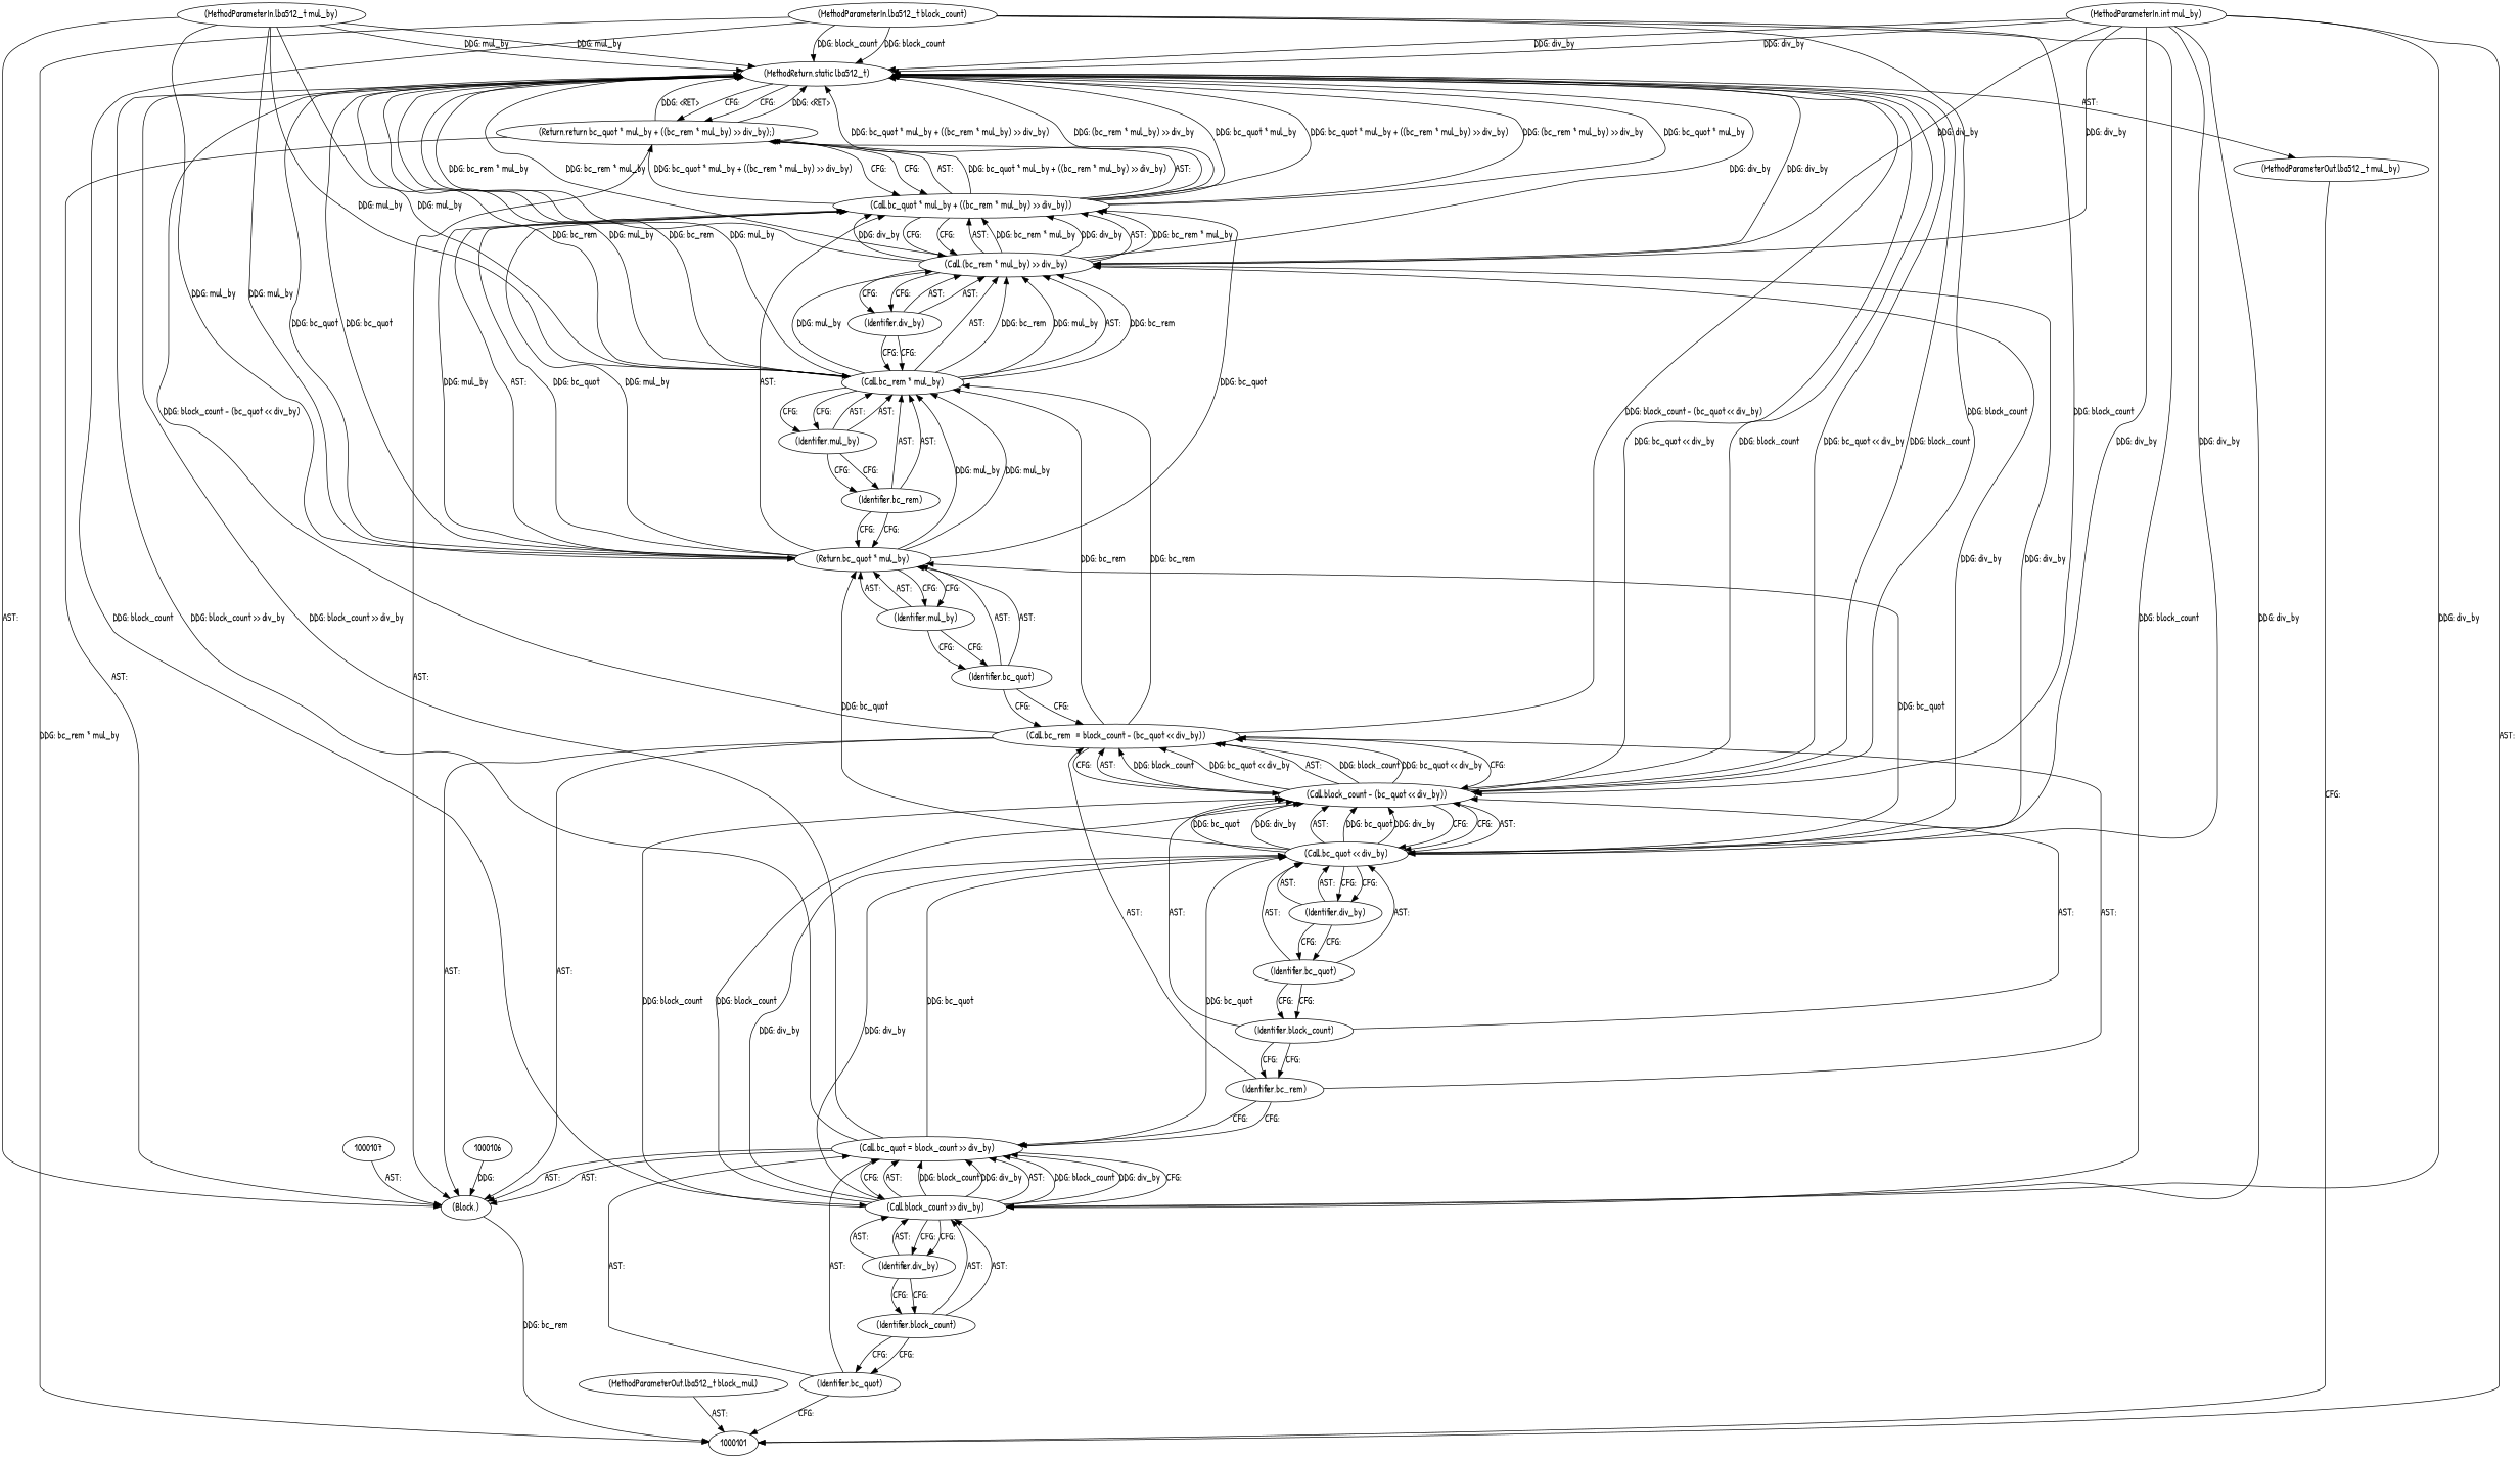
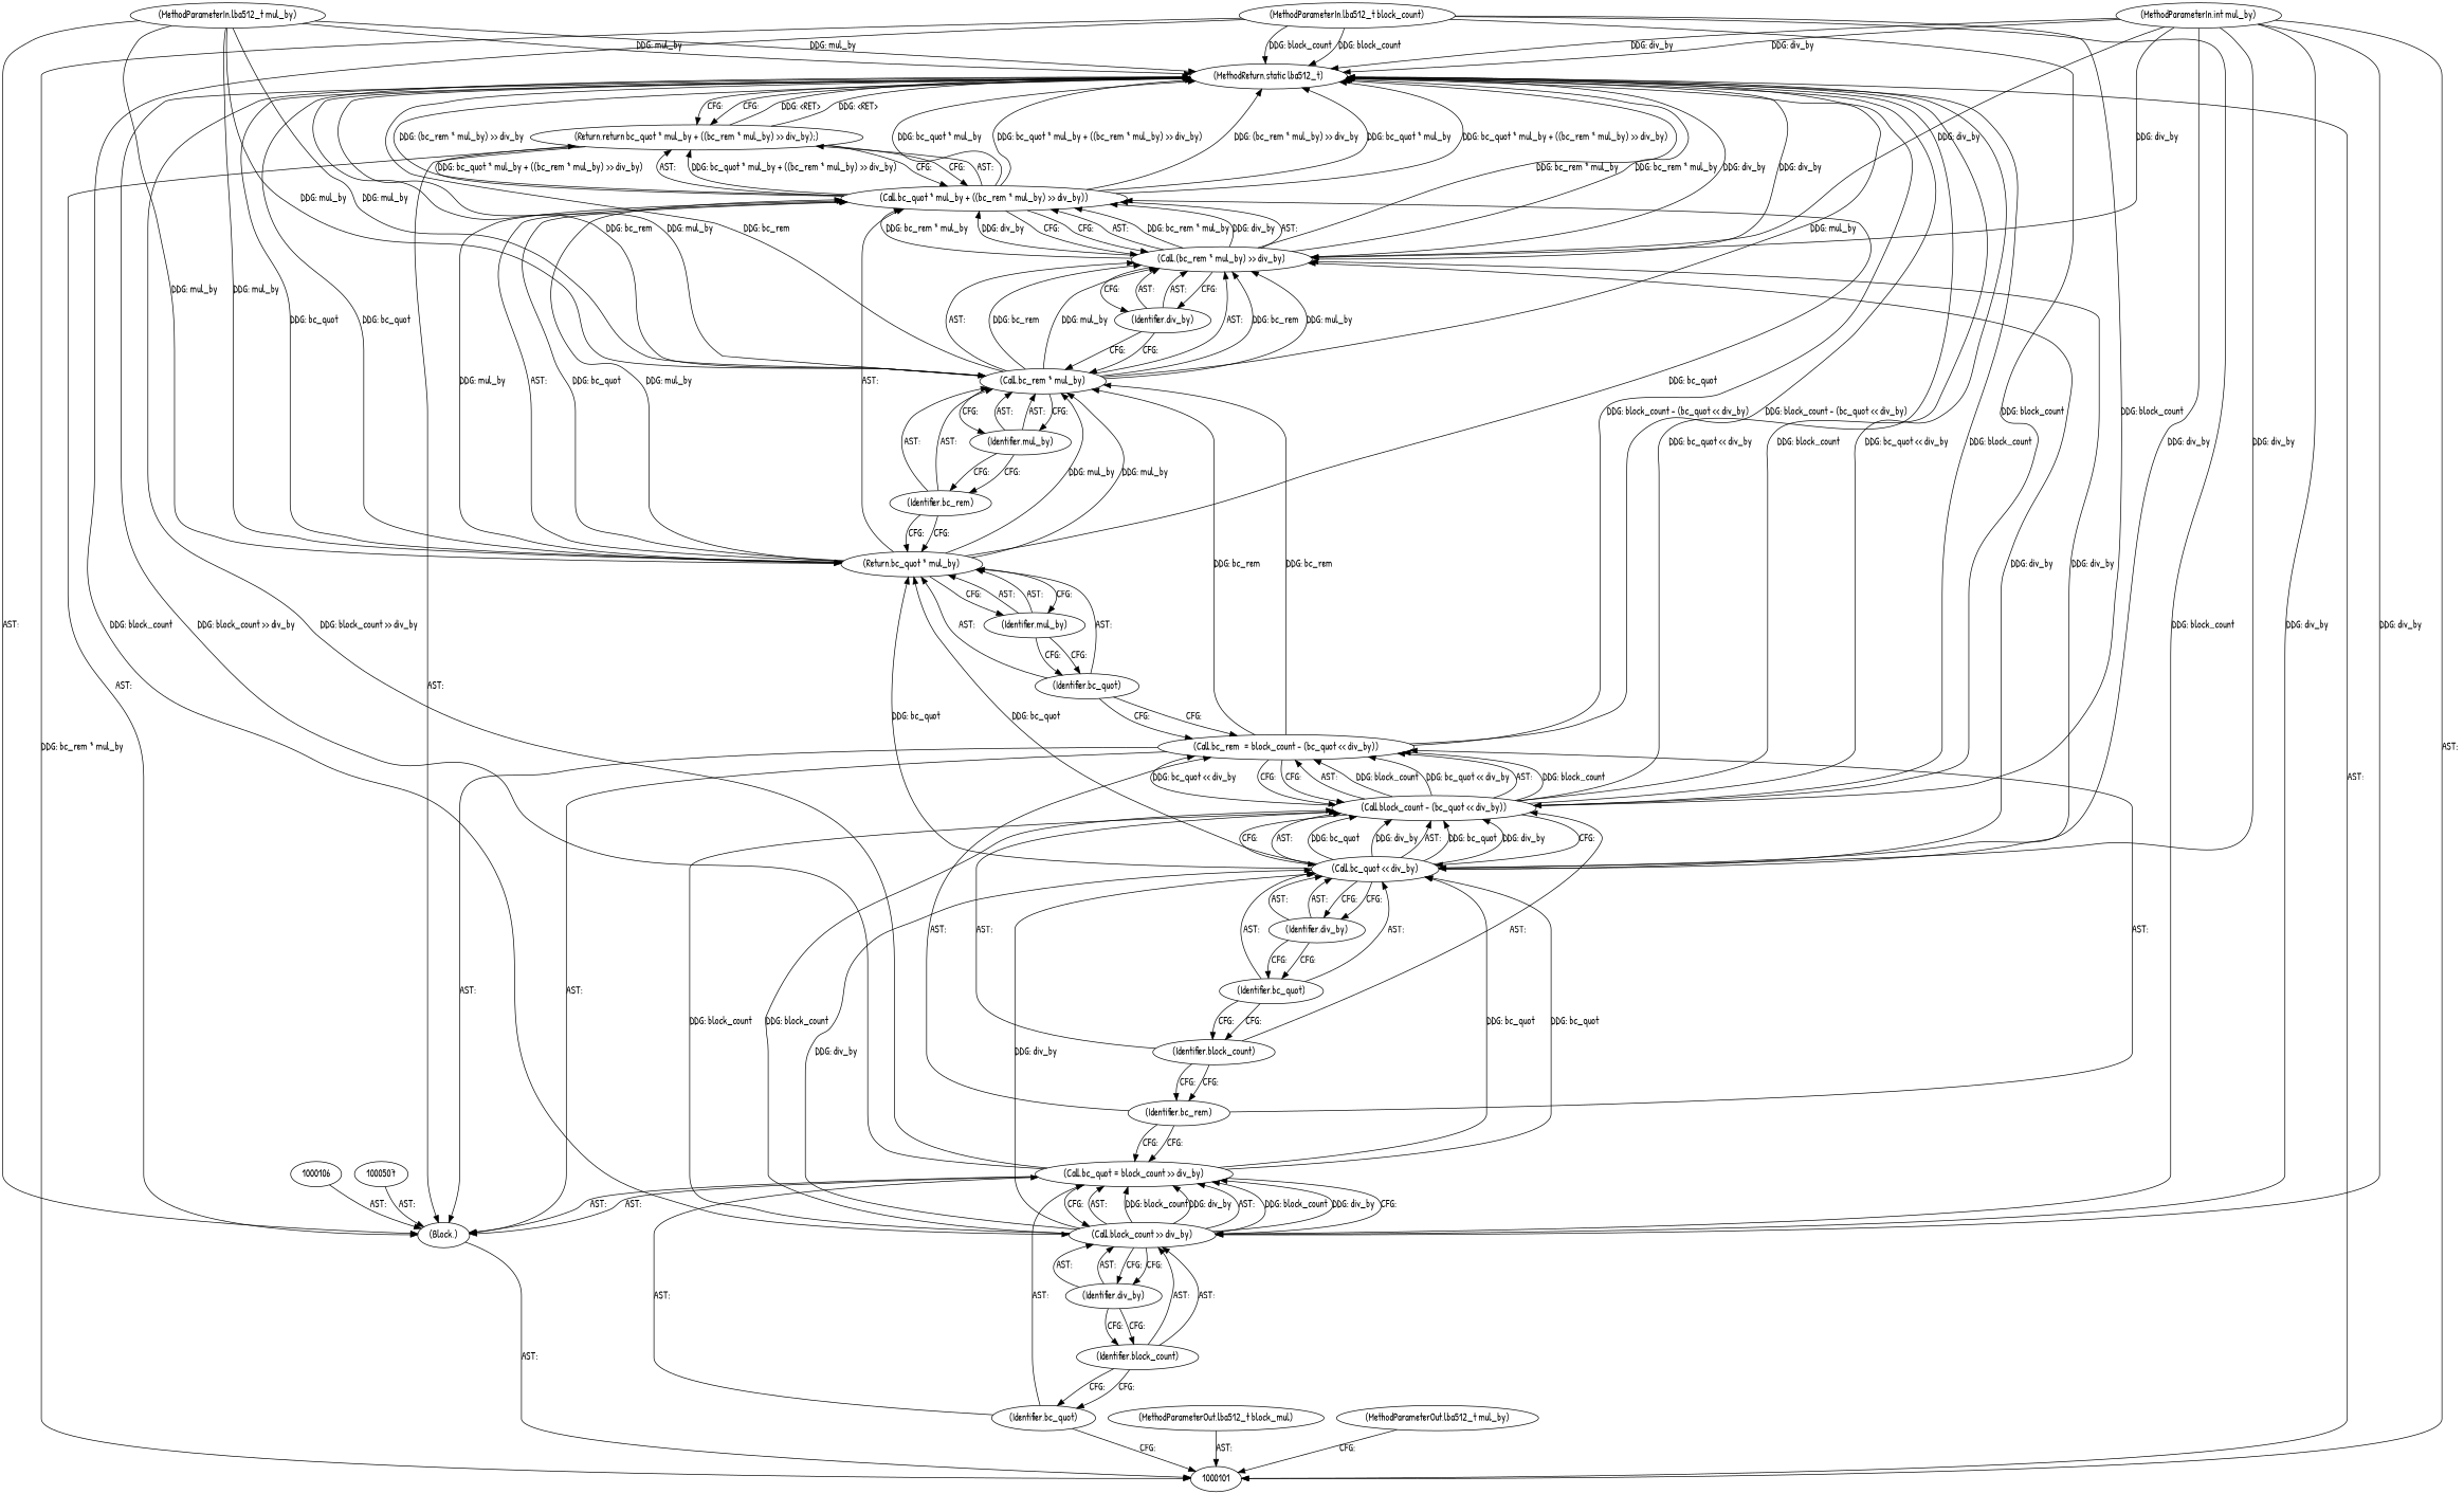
  digraph {
    fontname="Patrick Hand"
    node [fontname="Patrick Hand"]
    edge [fontname="Patrick Hand"]
    n1 [label="(MethodReturn,static lba512_t)"]
    n2 [label="(Return,return bc_quot * mul_by + ((bc_rem * mul_by) >> div_by);)"]
    1000101
    n4 [label="(Block,)"]
    n5 [label="(Call,bc_quot * mul_by + ((bc_rem * mul_by) >> div_by))"]
    n6 [label="(MethodParameterIn,lba512_t block_count)"]
    n7 [label="(Call,block_count >> div_by)"]
    n8 [label="(Call,block_count - (bc_quot << div_by))"]
    n9 [label="(Call,bc_quot << div_by)"]
    n10 [label="(Call,bc_quot = block_count >> div_by)"]
    n11 [label="(Identifier,div_by)"]
    n12 [label="(Call,bc_rem  = block_count - (bc_quot << div_by))"]
    n13 [label="(MethodParameterOut,lba512_t block_mul)"]
    n14 [label="(MethodParameterIn,lba512_t mul_by)"]
    n15 [label="(Call,bc_rem * mul_by)"]
    n16 [label="(Return,bc_quot * mul_by)"]
    n17 [label="(Call,(bc_rem * mul_by) >> div_by)"]
    n18 [label="(Identifier,mul_by)"]
    n19 [label="(Identifier,mul_by)"]
    n20 [label="(MethodParameterOut,lba512_t mul_by)"]
    n21 [label="(MethodParameterIn,int mul_by)"]
    n22 [label="(Identifier,div_by)"]
    n23 [label="(Identifier,div_by)"]
    n24 [label="(Identifier,bc_quot)"]
    n25 [label="(Identifier,block_count)"]
    n26 [label="(Identifier,bc_rem)"]
    n27 [label="(Identifier,block_count)"]
    n28 [label="(Identifier,bc_quot)"]
    n29 [label="(Identifier,bc_quot)"]
    n30 [label="(Identifier,bc_rem)"]
    1000106
-   1000107
+   1000107 [label=1000507]
    n1 -> n2 [label="CFG: "]
    n1 -> n2 [label="CFG: "]
-   n1 -> n20 [label="AST: "]
+   n1 -> 1000101 [label="AST: "]
    n2 -> n1 [label="DDG: <RET>"]
    n2 -> n1 [label="DDG: <RET>"]
    n2 -> n4 [label="AST: "]
    n2 -> n4 [label="AST: "]
    n2 -> n5 [label="CFG: "]
    n2 -> n5 [label="CFG: "]
-   n4 -> 1000101 [label="DDG: bc_rem"]
+   n4 -> 1000101 [label="AST: "]
    n5 -> n1 [label="DDG: (bc_rem * mul_by) >> div_by"]
    n5 -> n1 [label="DDG: bc_quot * mul_by"]
    n5 -> n1 [label="DDG: bc_quot * mul_by + ((bc_rem * mul_by) >> div_by)"]
    n5 -> n1 [label="DDG: (bc_rem * mul_by) >> div_by"]
    n5 -> n1 [label="DDG: bc_quot * mul_by"]
    n5 -> n1 [label="DDG: bc_quot * mul_by + ((bc_rem * mul_by) >> div_by)"]
    n5 -> n2 [label="AST: "]
    n5 -> n2 [label="DDG: bc_quot * mul_by + ((bc_rem * mul_by) >> div_by)"]
    n5 -> n2 [label="AST: "]
    n5 -> n2 [label="DDG: bc_quot * mul_by + ((bc_rem * mul_by) >> div_by)"]
    n5 -> n17 [label="CFG: "]
    n5 -> n17 [label="CFG: "]
    n6 -> n1 [label="DDG: block_count"]
    n6 -> n1 [label="DDG: block_count"]
    n6 -> 1000101 [label="DDG: bc_rem * mul_by"]
    n6 -> n7 [label="DDG: block_count"]
    n6 -> n7 [label="DDG: block_count"]
    n6 -> n8 [label="DDG: block_count"]
    n6 -> n8 [label="DDG: block_count"]
    n7 -> n8 [label="DDG: block_count"]
    n7 -> n8 [label="DDG: block_count"]
    n7 -> n9 [label="DDG: div_by"]
    n7 -> n9 [label="DDG: div_by"]
    n7 -> n10 [label="AST: "]
    n7 -> n10 [label="DDG: block_count"]
    n7 -> n10 [label="DDG: div_by"]
    n7 -> n10 [label="AST: "]
    n7 -> n10 [label="DDG: block_count"]
    n7 -> n10 [label="DDG: div_by"]
    n7 -> n11 [label="CFG: "]
    n7 -> n11 [label="CFG: "]
    n8 -> n1 [label="DDG: bc_quot << div_by"]
    n8 -> n1 [label="DDG: block_count"]
    n8 -> n1 [label="DDG: bc_quot << div_by"]
    n8 -> n1 [label="DDG: block_count"]
    n8 -> n9 [label="CFG: "]
    n8 -> n9 [label="CFG: "]
    n8 -> n12 [label="AST: "]
    n8 -> n12 [label="DDG: block_count"]
    n8 -> n12 [label="DDG: bc_quot << div_by"]
    n8 -> n12 [label="AST: "]
    n8 -> n12 [label="DDG: block_count"]
    n8 -> n12 [label="DDG: bc_quot << div_by"]
    n9 -> n8 [label="AST: "]
    n9 -> n8 [label="DDG: bc_quot"]
    n9 -> n8 [label="DDG: div_by"]
    n9 -> n8 [label="AST: "]
    n9 -> n8 [label="DDG: bc_quot"]
    n9 -> n8 [label="DDG: div_by"]
    n9 -> n16 [label="DDG: bc_quot"]
    n9 -> n16 [label="DDG: bc_quot"]
    n9 -> n17 [label="DDG: div_by"]
    n9 -> n17 [label="DDG: div_by"]
    n9 -> n22 [label="CFG: "]
    n9 -> n22 [label="CFG: "]
    n10 -> n1 [label="DDG: block_count >> div_by"]
    n10 -> n1 [label="DDG: block_count >> div_by"]
    n10 -> n4 [label="AST: "]
    n10 -> n4 [label="AST: "]
    n10 -> n7 [label="CFG: "]
    n10 -> n7 [label="CFG: "]
    n10 -> n9 [label="DDG: bc_quot"]
    n10 -> n9 [label="DDG: bc_quot"]
    n11 -> n7 [label="AST: "]
    n11 -> n7 [label="AST: "]
    n11 -> n25 [label="CFG: "]
    n11 -> n25 [label="CFG: "]
    n12 -> n1 [label="DDG: block_count - (bc_quot << div_by)"]
    n12 -> n1 [label="DDG: block_count - (bc_quot << div_by)"]
    n12 -> n4 [label="AST: "]
    n12 -> n4 [label="AST: "]
    n12 -> n8 [label="CFG: "]
    n12 -> n8 [label="CFG: "]
    n12 -> n15 [label="DDG: bc_rem"]
    n12 -> n15 [label="DDG: bc_rem"]
    n13 -> 1000101 [label="AST: "]
    n14 -> n1 [label="DDG: mul_by"]
    n14 -> n1 [label="DDG: mul_by"]
    n14 -> n4 [label="AST: "]
    n14 -> n15 [label="DDG: mul_by"]
    n14 -> n15 [label="DDG: mul_by"]
    n14 -> n16 [label="DDG: mul_by"]
    n14 -> n16 [label="DDG: mul_by"]
    n15 -> n1 [label="DDG: bc_rem"]
    n15 -> n1 [label="DDG: mul_by"]
    n15 -> n1 [label="DDG: bc_rem"]
    n15 -> n1 [label="DDG: mul_by"]
    n15 -> n17 [label="AST: "]
    n15 -> n17 [label="DDG: bc_rem"]
    n15 -> n17 [label="DDG: mul_by"]
    n15 -> n17 [label="AST: "]
    n15 -> n17 [label="DDG: bc_rem"]
    n15 -> n17 [label="DDG: mul_by"]
    n15 -> n18 [label="CFG: "]
    n15 -> n18 [label="CFG: "]
    n16 -> n1 [label="DDG: bc_quot"]
    n16 -> n1 [label="DDG: bc_quot"]
    n16 -> n5 [label="AST: "]
    n16 -> n5 [label="DDG: bc_quot"]
    n16 -> n5 [label="DDG: mul_by"]
    n16 -> n5 [label="AST: "]
    n16 -> n5 [label="DDG: bc_quot"]
    n16 -> n5 [label="DDG: mul_by"]
    n16 -> n15 [label="DDG: mul_by"]
    n16 -> n15 [label="DDG: mul_by"]
    n16 -> n19 [label="CFG: "]
    n16 -> n19 [label="CFG: "]
    n17 -> n1 [label="DDG: bc_rem * mul_by"]
    n17 -> n1 [label="DDG: div_by"]
    n17 -> n1 [label="DDG: bc_rem * mul_by"]
    n17 -> n1 [label="DDG: div_by"]
    n17 -> n5 [label="AST: "]
    n17 -> n5 [label="DDG: bc_rem * mul_by"]
    n17 -> n5 [label="DDG: div_by"]
    n17 -> n5 [label="AST: "]
    n17 -> n5 [label="DDG: bc_rem * mul_by"]
    n17 -> n5 [label="DDG: div_by"]
    n17 -> n23 [label="CFG: "]
    n17 -> n23 [label="CFG: "]
    n18 -> n15 [label="AST: "]
    n18 -> n15 [label="AST: "]
    n18 -> n30 [label="CFG: "]
    n18 -> n30 [label="CFG: "]
    n19 -> n16 [label="AST: "]
    n19 -> n16 [label="AST: "]
    n19 -> n29 [label="CFG: "]
    n19 -> n29 [label="CFG: "]
    n20 -> 1000101 [label="CFG: "]
    n21 -> n1 [label="DDG: div_by"]
    n21 -> n1 [label="DDG: div_by"]
    n21 -> 1000101 [label="AST: "]
    n21 -> n7 [label="DDG: div_by"]
    n21 -> n7 [label="DDG: div_by"]
    n21 -> n9 [label="DDG: div_by"]
    n21 -> n9 [label="DDG: div_by"]
    n21 -> n17 [label="DDG: div_by"]
    n21 -> n17 [label="DDG: div_by"]
    n22 -> n9 [label="AST: "]
    n22 -> n9 [label="AST: "]
    n22 -> n28 [label="CFG: "]
    n22 -> n28 [label="CFG: "]
    n23 -> n15 [label="CFG: "]
    n23 -> n15 [label="CFG: "]
    n23 -> n17 [label="AST: "]
    n23 -> n17 [label="AST: "]
    n24 -> 1000101 [label="CFG: "]
    n24 -> n10 [label="AST: "]
    n24 -> n10 [label="AST: "]
    n25 -> n7 [label="AST: "]
    n25 -> n7 [label="AST: "]
    n25 -> n24 [label="CFG: "]
    n25 -> n24 [label="CFG: "]
    n26 -> n10 [label="CFG: "]
    n26 -> n10 [label="CFG: "]
    n26 -> n12 [label="AST: "]
    n26 -> n12 [label="AST: "]
    n27 -> n8 [label="AST: "]
    n27 -> n8 [label="AST: "]
    n27 -> n26 [label="CFG: "]
    n27 -> n26 [label="CFG: "]
    n28 -> n9 [label="AST: "]
    n28 -> n9 [label="AST: "]
    n28 -> n27 [label="CFG: "]
    n28 -> n27 [label="CFG: "]
    n29 -> n12 [label="CFG: "]
    n29 -> n12 [label="CFG: "]
    n29 -> n16 [label="AST: "]
    n29 -> n16 [label="AST: "]
    n30 -> n15 [label="AST: "]
    n30 -> n15 [label="AST: "]
    n30 -> n16 [label="CFG: "]
    n30 -> n16 [label="CFG: "]
-   1000106 -> n4 [label="DDG: "]
+   1000106 -> n4 [label="AST: "]
    1000107 -> n4 [label="AST: "]
  }
